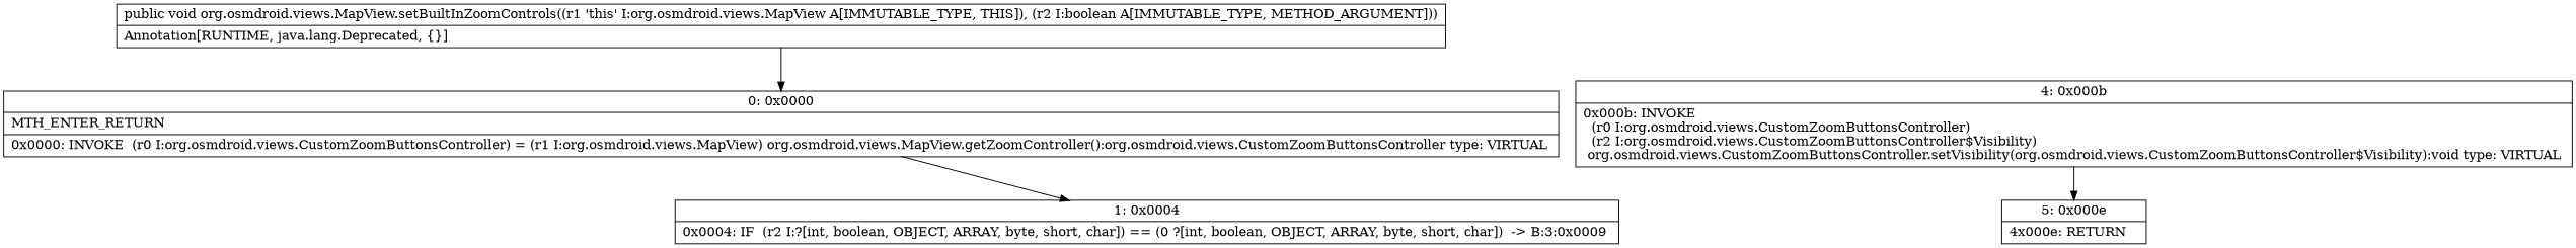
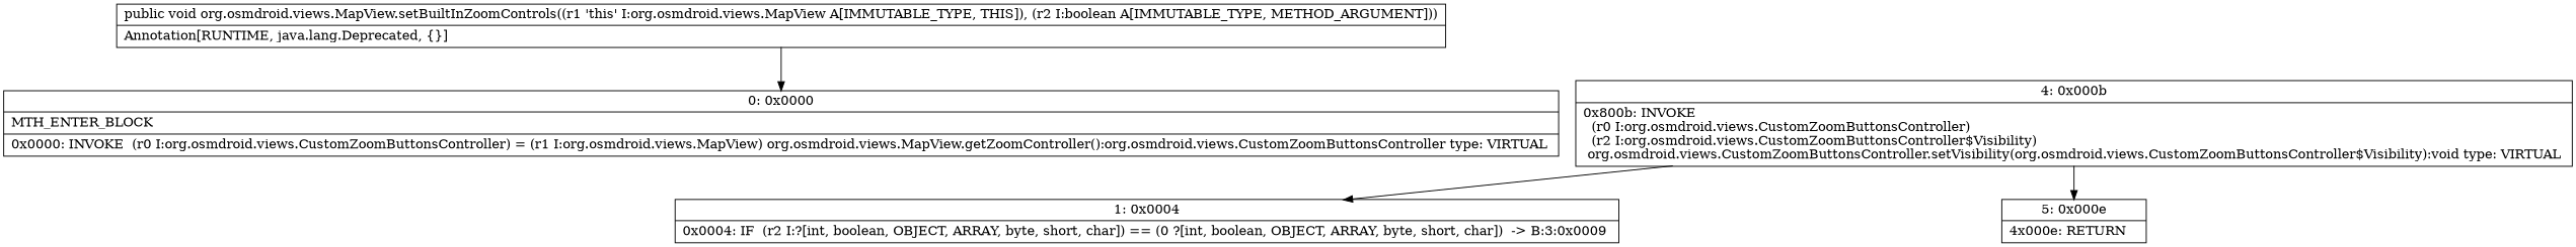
  digraph {
    node [shape=record]
-   n1 [label="{0\:\ 0x0000|MTH_ENTER_RETURN\l|0x0000: INVOKE  (r0 I:org.osmdroid.views.CustomZoomButtonsController) = (r1 I:org.osmdroid.views.MapView) org.osmdroid.views.MapView.getZoomController():org.osmdroid.views.CustomZoomButtonsController type: VIRTUAL \l}"]
+   n1 [label="{0\:\ 0x0000|MTH_ENTER_BLOCK\l|0x0000: INVOKE  (r0 I:org.osmdroid.views.CustomZoomButtonsController) = (r1 I:org.osmdroid.views.MapView) org.osmdroid.views.MapView.getZoomController():org.osmdroid.views.CustomZoomButtonsController type: VIRTUAL \l}"]
    n2 [label="{1\:\ 0x0004|0x0004: IF  (r2 I:?[int, boolean, OBJECT, ARRAY, byte, short, char]) == (0 ?[int, boolean, OBJECT, ARRAY, byte, short, char])  \-\> B:3:0x0009 \l}"]
-   n3 [label="{4\:\ 0x000b|0x000b: INVOKE  \l  (r0 I:org.osmdroid.views.CustomZoomButtonsController)\l  (r2 I:org.osmdroid.views.CustomZoomButtonsController$Visibility)\l org.osmdroid.views.CustomZoomButtonsController.setVisibility(org.osmdroid.views.CustomZoomButtonsController$Visibility):void type: VIRTUAL \l}"]
+   n3 [label="{4\:\ 0x000b|0x800b: INVOKE  \l  (r0 I:org.osmdroid.views.CustomZoomButtonsController)\l  (r2 I:org.osmdroid.views.CustomZoomButtonsController$Visibility)\l org.osmdroid.views.CustomZoomButtonsController.setVisibility(org.osmdroid.views.CustomZoomButtonsController$Visibility):void type: VIRTUAL \l}"]
    n4 [label="{5\:\ 0x000e|4x000e: RETURN   \l}"]
    n5 [label="{public void org.osmdroid.views.MapView.setBuiltInZoomControls((r1 'this' I:org.osmdroid.views.MapView A[IMMUTABLE_TYPE, THIS]), (r2 I:boolean A[IMMUTABLE_TYPE, METHOD_ARGUMENT]))  | Annotation[RUNTIME, java.lang.Deprecated, \{\}]\l}"]
-   n1 -> n2
+   n3 -> n2
    n3 -> n4
    n5 -> n1
  }
